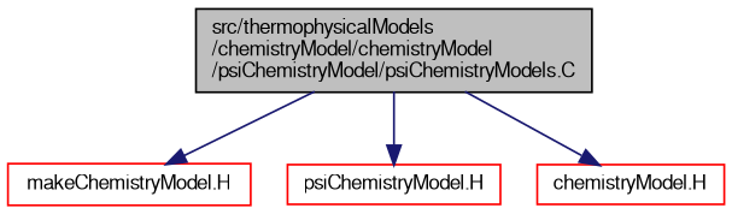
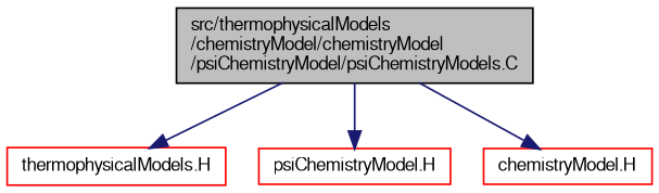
  digraph {
    node [color=red fontname=FreeSans fontsize=10 shape=record]
    edge [color=midnightblue fontname=FreeSans fontsize=10 labelfontname=FreeSans labelfontsize=10 style=solid]
    n1 [color=black fillcolor=grey75 fontcolor=black height=0.2 label="src/thermophysicalModels\l/chemistryModel/chemistryModel\l/psiChemistryModel/psiChemistryModels.C" style=filled width=0.4]
-   n2 [height=0.2 label="makeChemistryModel.H" width=0.4]
+   n2 [height=0.2 label="thermophysicalModels.H" width=0.4]
    n3 [height=0.2 label="psiChemistryModel.H" width=0.4]
    n4 [height=0.2 label="chemistryModel.H" width=0.4]
    n1 -> n2
    n1 -> n3
    n1 -> n4
  }
